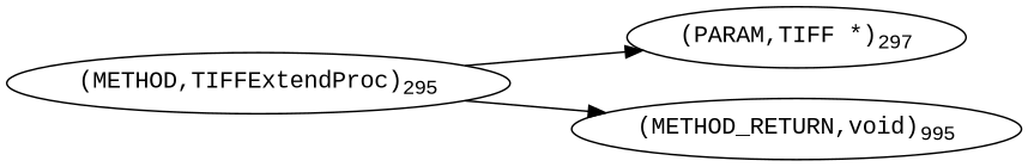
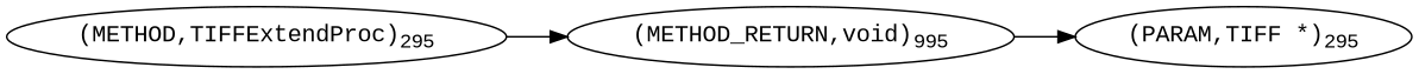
  digraph {
    fontname="Liberation Mono"
    rankdir=LR
    node [fontname="Liberation Mono"]
    edge [fontname="Liberation Mono"]
    n1 [label=<(METHOD,TIFFExtendProc)<SUB>295</SUB>>]
-   n2 [label=<(PARAM,TIFF *)<SUB>297</SUB>>]
+   n2 [label=<(PARAM,TIFF *)<SUB>295</SUB>>]
    n3 [label=<(METHOD_RETURN,void)<SUB>995</SUB>>]
-   n1 -> n2
+   n3 -> n2
    n1 -> n3
  }
